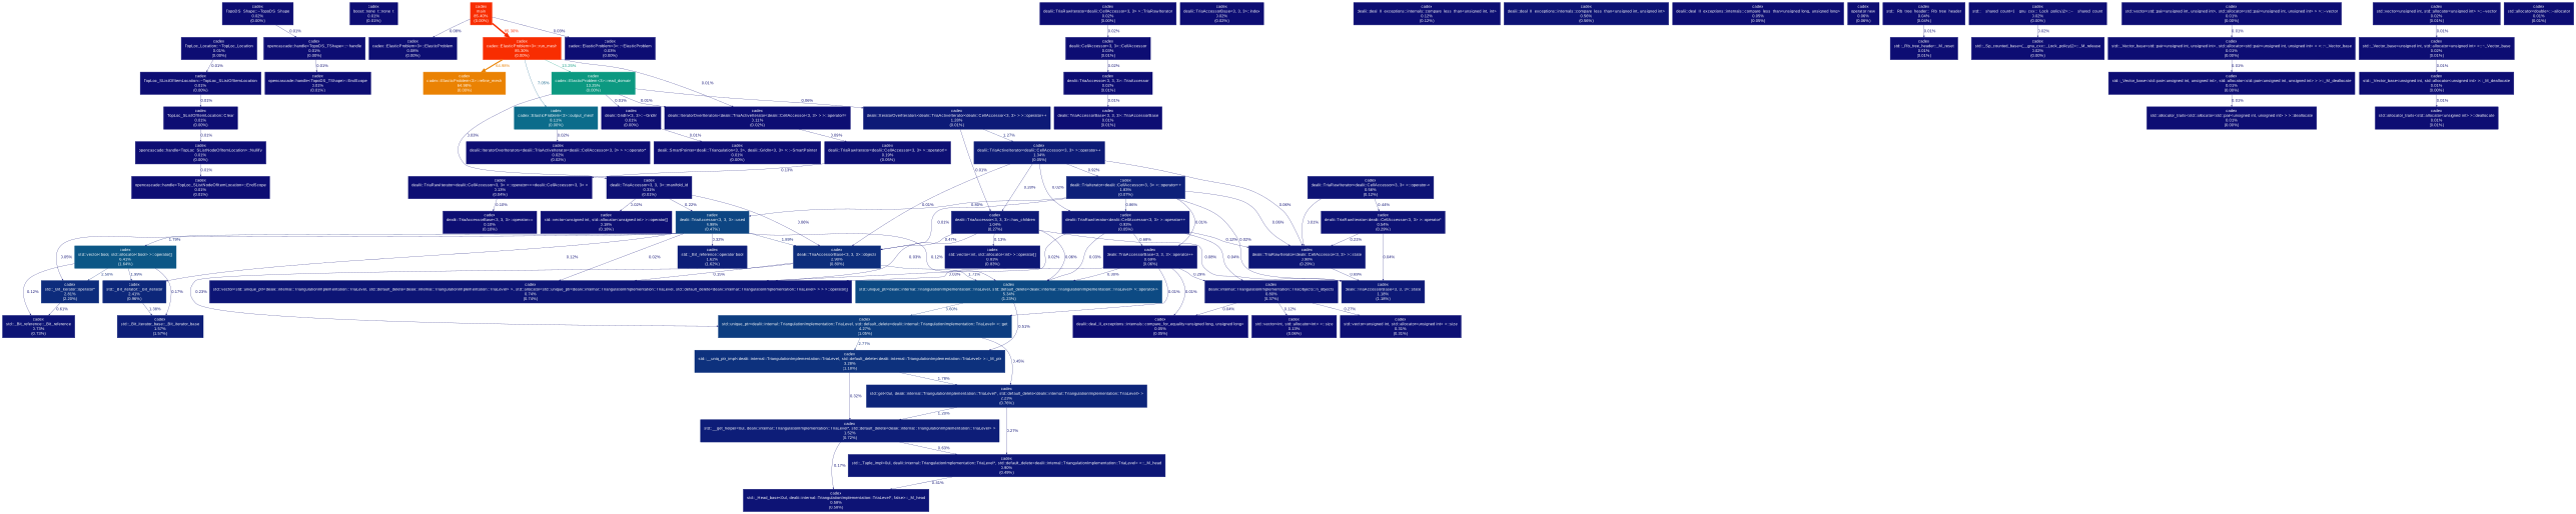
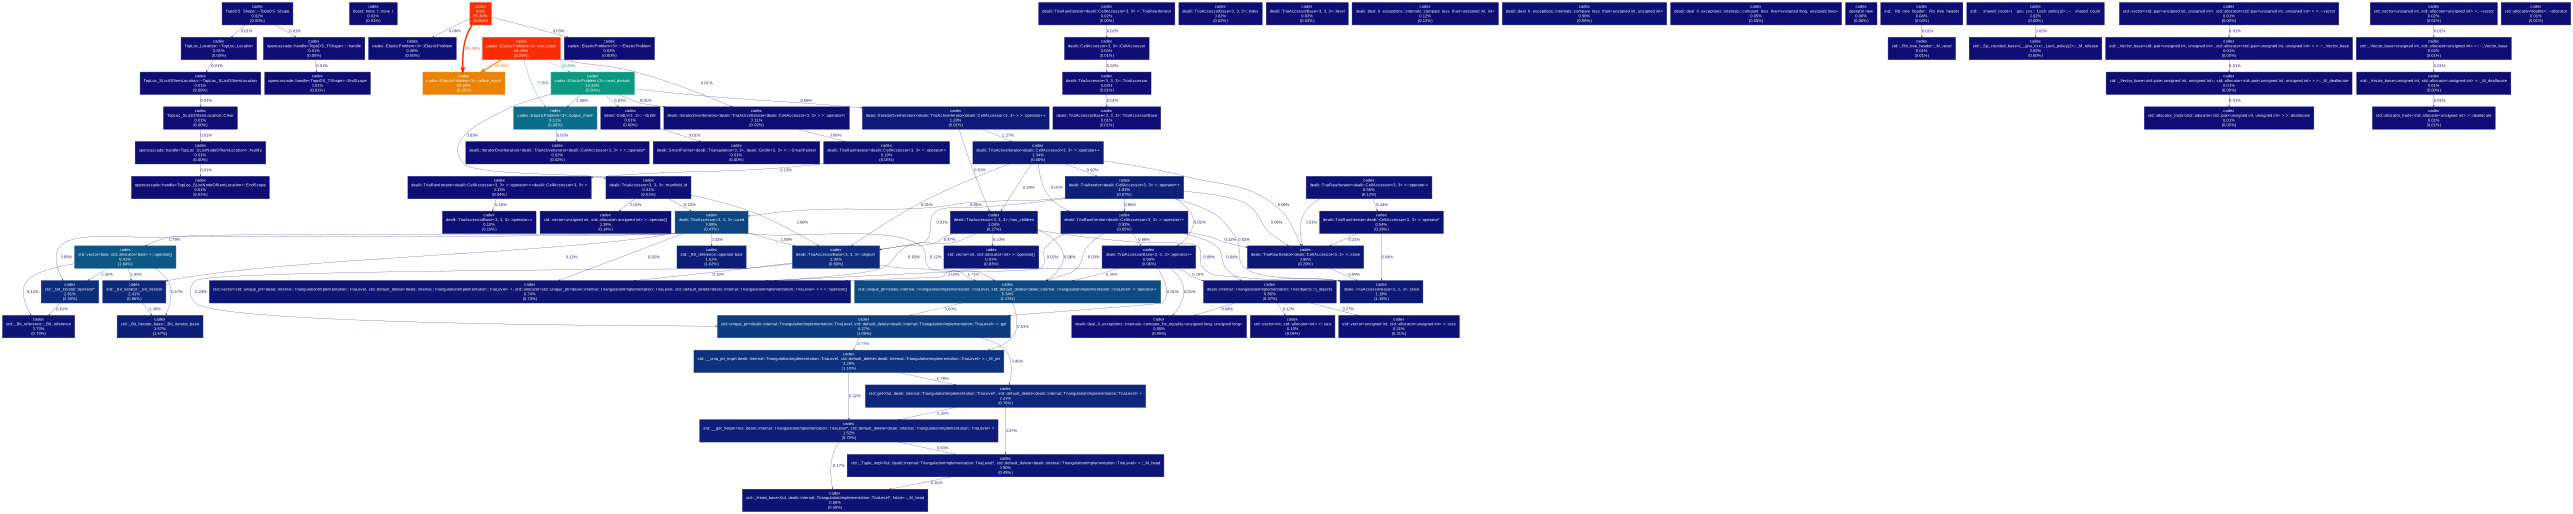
  digraph {
    fontname=Arial
    nodesep=0.125
    ranksep=0.25
    node [color="#0d0d73" fontcolor="#ffffff" fontname=Arial fontsize=10.00 shape=box style=filled]
    edge [arrowsize=0.35 color="#0d0d73" fontcolor="#0d0d73" fontname=Arial fontsize=10.00 labeldistance=0.50 penwidth=0.50]
    n1 [height=0 label="cadex\nTopLoc_Location::~TopLoc_Location\n0.01%\n(0.00%)" width=0]
    n2 [height=0 label="cadex\nTopLoc_SListOfItemLocation::~TopLoc_SListOfItemLocation\n0.01%\n(0.00%)" width=0]
    n3 [height=0 label="cadex\nTopLoc_SListOfItemLocation::Clear\n0.01%\n(0.00%)" width=0]
    n4 [height=0 label="cadex\nopencascade::handle<TopLoc_SListNodeOfItemLocation>::Nullify\n0.01%\n(0.00%)" width=0]
    n5 [height=0 label="cadex\nopencascade::handle<TopLoc_SListNodeOfItemLocation>::EndScope\n0.01%\n(0.01%)" width=0]
    n6 [height=0 label="cadex\nTopoDS_Shape::~TopoDS_Shape\n0.02%\n(0.00%)" width=0]
    n7 [height=0 label="cadex\nopencascade::handle<TopoDS_TShape>::~handle\n0.01%\n(0.00%)" width=0]
    n8 [height=0 label="cadex\nopencascade::handle<TopoDS_TShape>::EndScope\n0.01%\n(0.01%)" width=0]
    n9 [height=0 label="cadex\nboost::none_t::none_t\n0.01%\n(0.01%)" width=0]
    n10 [color="#0d0e73" height=0 label="cadex\ncadex::ElasticProblem<3>::ElasticProblem\n0.08%\n(0.00%)" width=0]
    n11 [color="#0c6c8b" height=0 label="cadex\ncadex::ElasticProblem<3>::output_mesh\n8.11%\n(0.00%)" width=0]
    n12 [height=0 label="cadex\ndealii::IteratorOverIterators<dealii::TriaActiveIterator<dealii::CellAccessor<3, 3> > >::operator*\n0.02%\n(0.02%)" width=0]
    n13 [color="#0c9981" height=0 label="cadex\ncadex::ElasticProblem<3>::read_domain\n13.25%\n(0.00%)" width=0]
    n14 [height=0 label="cadex\ndealii::GridIn<3, 3>::~GridIn\n0.01%\n(0.00%)" width=0]
    n15 [color="#0d0e73" height=0 label="cadex\ndealii::IteratorOverIterators<dealii::TriaActiveIterator<dealii::CellAccessor<3, 3> > >::operator!=\n0.11%\n(0.02%)" width=0]
    n16 [color="#0d1a77" height=0 label="cadex\ndealii::IteratorOverIterators<dealii::TriaActiveIterator<dealii::CellAccessor<3, 3> > >::operator++\n1.28%\n(0.01%)" width=0]
    n17 [color="#0d1074" height=0 label="cadex\ndealii::TriaAccessor<3, 3, 3>::manifold_id\n0.31%\n(0.01%)" width=0]
    n18 [height=0 label="cadex\ndealii::SmartPointer<dealii::Triangulation<3, 3>, dealii::GridIn<3, 3> >::~SmartPointer\n0.01%\n(0.00%)" width=0]
    n19 [color="#0d0f73" height=0 label="cadex\ndealii::TriaRawIterator<dealii::CellAccessor<3, 3> >::operator!=\n0.19%\n(0.05%)" width=0]
    n20 [color="#0d1876" height=0 label="cadex\ndealii::TriaAccessor<3, 3, 3>::has_children\n1.04%\n(0.27%)" width=0]
    n21 [color="#0d1b77" height=0 label="cadex\ndealii::TriaActiveIterator<dealii::CellAccessor<3, 3> >::operator++\n1.34%\n(0.05%)" width=0]
    n22 [color="#0d2d7c" height=0 label="cadex\ndealii::TriaAccessorBase<3, 3, 3>::objects\n2.90%\n(0.80%)" width=0]
    n23 [color="#0d4582" height=0 label="cadex\ndealii::TriaAccessor<3, 3, 3>::used\n4.98%\n(0.47%)" width=0]
    n24 [color="#0d0f73" height=0 label="cadex\nstd::vector<unsigned int, std::allocator<unsigned int> >::operator[]\n0.18%\n(0.18%)" width=0]
    n25 [color="#0d0e73" height=0 label="cadex\ndealii::TriaRawIterator<dealii::CellAccessor<3, 3> >::operator==<dealii::CellAccessor<3, 3> >\n0.13%\n(0.04%)" width=0]
    n26 [color="#0d1977" height=0 label="cadex\ndealii::TriaAccessorBase<3, 3, 3>::state\n1.18%\n(1.18%)" width=0]
    n27 [color="#0d4a83" height=0 label="cadex\nstd::unique_ptr<dealii::internal::TriangulationImplementation::TriaLevel, std::default_delete<dealii::internal::TriangulationImplementation::TriaLevel> >::operator->\n5.34%\n(1.23%)" width=0]
    n28 [color="#0d1675" height=0 label="cadex\nstd::vector<int, std::allocator<int> >::operator[]\n0.83%\n(0.83%)" width=0]
    n29 [color="#0d1575" height=0 label="cadex\nstd::vector<std::unique_ptr<dealii::internal::TriangulationImplementation::TriaLevel, std::default_delete<dealii::internal::TriangulationImplementation::TriaLevel> >, std::allocator<std::unique_ptr<dealii::internal::TriangulationImplementation::TriaLevel, std::default_delete<dealii::internal::TriangulationImplementation::TriaLevel> > > >::operator[]\n0.74%\n(0.74%)" width=0]
    n30 [color="#0d2079" height=0 label="cadex\ndealii::TriaIterator<dealii::CellAccessor<3, 3> >::operator++\n1.83%\n(0.07%)" width=0]
    n31 [color="#0d1776" height=0 label="cadex\ndealii::TriaRawIterator<dealii::CellAccessor<3, 3> >::operator++\n0.93%\n(0.05%)" width=0]
    n32 [color="#0d1776" height=0 label="cadex\ndealii::TriaRawIterator<dealii::CellAccessor<3, 3> >::state\n0.98%\n(0.29%)" width=0]
    n33 [color="#0d3d80" height=0 label="cadex\nstd::unique_ptr<dealii::internal::TriangulationImplementation::TriaLevel, std::default_delete<dealii::internal::TriangulationImplementation::TriaLevel> >::get\n4.27%\n(1.05%)" width=0]
    n34 [color="#0d277a" height=0 label="cadex\nstd::_Bit_iterator::_Bit_iterator\n2.41%\n(0.96%)" width=0]
    n35 [color="#0d2c7c" height=0 label="cadex\nstd::_Bit_iterator::operator*\n2.81%\n(2.20%)" width=0]
    n36 [color="#0d1e78" height=0 label="cadex\nstd::_Bit_reference::operator bool\n1.62%\n(1.62%)" width=0]
    n37 [color="#0c5786" height=0 label="cadex\nstd::vector<bool, std::allocator<bool> >::operator[]\n6.41%\n(1.64%)" width=0]
    n38 [color="#ea8203" height=0 label="cadex\ncadex::ElasticProblem<3>::refine_mesh\n64.98%\n(0.00%)" width=0]
    n39 [color="#f82d01" height=0 label="cadex\ncadex::ElasticProblem<3>::run_mesh\n85.30%\n(0.00%)" width=0]
    n40 [height=0 label="cadex\ncadex::ElasticProblem<3>::~ElasticProblem\n0.03%\n(0.00%)" width=0]
    n41 [height=0 label="cadex\ndealii::CellAccessor<3, 3>::CellAccessor\n0.03%\n(0.01%)" width=0]
    n42 [height=0 label="cadex\ndealii::TriaAccessor<3, 3, 3>::TriaAccessor\n0.02%\n(0.01%)" width=0]
    n43 [height=0 label="cadex\ndealii::TriaAccessorBase<3, 3, 3>::TriaAccessorBase\n0.01%\n(0.01%)" width=0]
    n44 [color="#0d0e73" height=0 label="cadex\ndealii::TriaAccessorBase<3, 3, 3>::operator==\n0.10%\n(0.10%)" width=0]
    n45 [color="#0d317d" height=0 label="cadex\nstd::__uniq_ptr_impl<dealii::internal::TriangulationImplementation::TriaLevel, std::default_delete<dealii::internal::TriangulationImplementation::TriaLevel> >::_M_ptr\n3.28%\n(1.18%)" width=0]
    n46 [color="#0d1475" height=0 label="cadex\ndealii::TriaAccessorBase<3, 3, 3>::operator++\n0.69%\n(0.06%)" width=0]
    n47 [color="#0d1575" height=0 label="cadex\ndealii::internal::TriangulationImplementation::TriaObjects::n_objects\n0.80%\n(0.37%)" width=0]
    n48 [color="#0d257a" height=0 label="cadex\nstd::get<0ul, dealii::internal::TriangulationImplementation::TriaLevel*, std::default_delete<dealii::internal::TriangulationImplementation::TriaLevel> >\n2.23%\n(0.76%)" width=0]
    n49 [color="#0d1d78" height=0 label="cadex\nstd::__get_helper<0ul, dealii::internal::TriangulationImplementation::TriaLevel*, std::default_delete<dealii::internal::TriangulationImplementation::TriaLevel> >\n1.52%\n(0.72%)" width=0]
    n50 [color="#0d1e78" height=0 label="cadex\nstd::_Bit_iterator_base::_Bit_iterator_base\n1.57%\n(1.57%)" width=0]
    n51 [color="#0d1475" height=0 label="cadex\nstd::_Bit_reference::_Bit_reference\n0.73%\n(0.73%)" width=0]
    n52 [height=0 label="cadex\ndealii::TriaAccessorBase<3, 3, 3>::index\n0.02%\n(0.02%)" width=0]
+   n53 [height=0 label="cadex\ndealii::TriaAccessorBase<3, 3, 3>::level\n0.03%\n(0.03%)" width=0]
    n54 [color="#0d1676" height=0 label="cadex\nstd::_Tuple_impl<0ul, dealii::internal::TriangulationImplementation::TriaLevel*, std::default_delete<dealii::internal::TriangulationImplementation::TriaLevel> >::_M_head\n0.90%\n(0.49%)" width=0]
    n55 [height=0 label="cadex\ndealii::deal_II_exceptions::internals::compare_for_equality<unsigned long, unsigned long>\n0.05%\n(0.05%)" width=0]
    n56 [color="#0d0e73" height=0 label="cadex\nstd::vector<int, std::allocator<int> >::size\n0.13%\n(0.06%)" width=0]
    n57 [color="#0d1074" height=0 label="cadex\nstd::vector<unsigned int, std::allocator<unsigned int> >::size\n0.31%\n(0.31%)" width=0]
    n58 [height=0 label="cadex\ndealii::TriaRawIterator<dealii::CellAccessor<3, 3> >::TriaRawIterator\n0.02%\n(0.00%)" width=0]
    n59 [color="#0d1275" height=0 label="cadex\ndealii::TriaRawIterator<dealii::CellAccessor<3, 3> >::operator*\n0.54%\n(0.29%)" width=0]
    n60 [color="#0d1375" height=0 label="cadex\ndealii::TriaRawIterator<dealii::CellAccessor<3, 3> >::operator->\n0.56%\n(0.12%)" width=0]
    n61 [color="#0d0e73" height=0 label="cadex\ndealii::deal_II_exceptions::internals::compare_less_than<unsigned int, int>\n0.12%\n(0.12%)" width=0]
    n62 [color="#0d1375" height=0 label="cadex\ndealii::deal_II_exceptions::internals::compare_less_than<unsigned int, unsigned int>\n0.56%\n(0.56%)" width=0]
    n63 [height=0 label="cadex\ndealii::deal_II_exceptions::internals::compare_less_than<unsigned long, unsigned long>\n0.05%\n(0.05%)" width=0]
    n64 [color="#f82d01" height=0 label="cadex\nmain\n85.40%\n(0.00%)" width=0]
    n65 [height=0 label="cadex\noperator new\n0.06%\n(0.06%)" width=0]
    n66 [color="#0d1375" height=0 label="cadex\nstd::_Head_base<0ul, dealii::internal::TriangulationImplementation::TriaLevel*, false>::_M_head\n0.58%\n(0.58%)" width=0]
    n67 [height=0 label="cadex\nstd::_Rb_tree_header::_M_reset\n0.01%\n(0.01%)" width=0]
    n68 [height=0 label="cadex\nstd::_Rb_tree_header::_Rb_tree_header\n0.04%\n(0.04%)" width=0]
    n69 [height=0 label="cadex\nstd::_Sp_counted_base<(__gnu_cxx::_Lock_policy)2>::_M_release\n0.02%\n(0.00%)" width=0]
    n70 [height=0 label="cadex\nstd::_Vector_base<std::pair<unsigned int, unsigned int>, std::allocator<std::pair<unsigned int, unsigned int> > >::_M_deallocate\n0.01%\n(0.00%)" width=0]
    n71 [height=0 label="cadex\nstd::allocator_traits<std::allocator<std::pair<unsigned int, unsigned int> > >::deallocate\n0.01%\n(0.00%)" width=0]
    n72 [height=0 label="cadex\nstd::_Vector_base<std::pair<unsigned int, unsigned int>, std::allocator<std::pair<unsigned int, unsigned int> > >::~_Vector_base\n0.01%\n(0.00%)" width=0]
    n73 [height=0 label="cadex\nstd::_Vector_base<unsigned int, std::allocator<unsigned int> >::_M_deallocate\n0.01%\n(0.00%)" width=0]
    n74 [height=0 label="cadex\nstd::allocator_traits<std::allocator<unsigned int> >::deallocate\n0.01%\n(0.01%)" width=0]
    n75 [height=0 label="cadex\nstd::_Vector_base<unsigned int, std::allocator<unsigned int> >::~_Vector_base\n0.02%\n(0.01%)" width=0]
    n76 [height=0 label="cadex\nstd::__shared_count<(__gnu_cxx::_Lock_policy)2>::~__shared_count\n0.02%\n(0.00%)" width=0]
    n77 [height=0 label="cadex\nstd::allocator<double>::~allocator\n0.01%\n(0.01%)" width=0]
    n78 [height=0 label="cadex\nstd::vector<std::pair<unsigned int, unsigned int>, std::allocator<std::pair<unsigned int, unsigned int> > >::~vector\n0.01%\n(0.00%)" width=0]
    n79 [height=0 label="cadex\nstd::vector<unsigned int, std::allocator<unsigned int> >::~vector\n0.02%\n(0.01%)" width=0]
    n1 -> n2 [label="0.01%"]
    n2 -> n3 [label="0.01%"]
    n3 -> n4 [label="0.01%"]
    n4 -> n5 [label="0.01%"]
+   n6 -> n1 [label="0.01%"]
    n6 -> n7 [label="0.01%"]
    n7 -> n8 [label="0.01%"]
    n11 -> n12 [label="0.02%"]
+   n13 -> n11 [color="#0d1876" fontcolor="#0d1876" label="1.06%"]
    n13 -> n14 [label="0.01%"]
    n13 -> n15 [label="0.01%"]
    n13 -> n16 [label="0.06%"]
    n13 -> n17 [label="0.03%"]
    n14 -> n18 [label="0.01%"]
    n15 -> n19 [color="#0d0e73" fontcolor="#0d0e73" label="0.09%"]
    n16 -> n20 [label="0.01%"]
    n16 -> n21 [color="#0d1a77" fontcolor="#0d1a77" label="1.27%"]
    n17 -> n22 [label="0.06%"]
    n17 -> n23 [color="#0d0f73" fontcolor="#0d0f73" label="0.22%"]
    n17 -> n24 [label="0.02%"]
    n19 -> n25 [color="#0d0e73" fontcolor="#0d0e73" label="0.13%"]
    n20 -> n22 [color="#0d1274" fontcolor="#0d1274" label="0.47%"]
    n20 -> n26 [color="#0d0e73" fontcolor="#0d0e73" label="0.08%"]
    n20 -> n27 [label="0.06%"]
    n20 -> n28 [color="#0d0e73" fontcolor="#0d0e73" label="0.13%"]
    n20 -> n29 [label="0.03%"]
    n21 -> n20 [color="#0d1074" fontcolor="#0d1074" label="0.28%"]
    n21 -> n22 [label="0.01%"]
    n21 -> n30 [color="#0d1676" fontcolor="#0d1676" label="0.92%"]
    n21 -> n31 [label="0.02%"]
    n21 -> n32 [label="0.06%"]
    n22 -> n27 [color="#0d1f78" fontcolor="#0d1f78" label="1.71%"]
    n22 -> n29 [color="#0d0e73" fontcolor="#0d0e73" label="0.15%"]
    n22 -> n33 [color="#0d0f74" fontcolor="#0d0f74" label="0.23%"]
    n23 -> n22 [color="#0d2179" fontcolor="#0d2179" label="1.89%"]
    n23 -> n27 [color="#0d0e73" fontcolor="#0d0e73" label="0.12%"]
    n23 -> n29 [label="0.02%"]
    n23 -> n34 [color="#0d0e73" fontcolor="#0d0e73" label="0.12%"]
    n23 -> n35 [label="0.05%"]
    n23 -> n36 [color="#0d1074" fontcolor="#0d1074" label="0.32%"]
    n23 -> n37 [color="#0d2078" fontcolor="#0d2078" label="1.79%"]
    n25 -> n44 [color="#0d0e73" fontcolor="#0d0e73" label="0.10%"]
    n27 -> n33 [color="#0d357e" fontcolor="#0d357e" label="3.60%"]
    n27 -> n45 [color="#0d1274" fontcolor="#0d1274" label="0.51%"]
    n30 -> n22 [label="0.01%"]
    n30 -> n23 [color="#0d1575" fontcolor="#0d1575" label="0.80%"]
    n30 -> n26 [label="0.02%"]
    n30 -> n31 [color="#0d1676" fontcolor="#0d1676" label="0.86%"]
    n30 -> n32 [label="0.06%"]
    n30 -> n46 [label="0.01%"]
    n31 -> n27 [label="0.03%"]
    n31 -> n29 [label="0.02%"]
    n31 -> n32 [color="#0d0e73" fontcolor="#0d0e73" label="0.12%"]
    n31 -> n46 [color="#0d1475" fontcolor="#0d1475" label="0.68%"]
    n31 -> n47 [label="0.04%"]
    n32 -> n26 [color="#0d1475" fontcolor="#0d1475" label="0.69%"]
    n33 -> n45 [color="#0d2b7c" fontcolor="#0d2b7c" label="2.77%"]
    n33 -> n48 [color="#0d1174" fontcolor="#0d1174" label="0.45%"]
    n34 -> n50 [color="#0d1c77" fontcolor="#0d1c77" label="1.38%"]
    n35 -> n51 [color="#0d1375" fontcolor="#0d1375" label="0.61%"]
    n37 -> n34 [color="#0d2279" fontcolor="#0d2279" label="1.99%"]
    n37 -> n35 [color="#0d287b" fontcolor="#0d287b" label="2.50%"]
    n37 -> n50 [color="#0d0f73" fontcolor="#0d0f73" label="0.17%"]
    n37 -> n51 [color="#0d0e73" fontcolor="#0d0e73" label="0.12%"]
    n39 -> n11 [color="#0c5f88" fontcolor="#0c5f88" label="7.05%"]
    n39 -> n13 [arrowsize=0.36 color="#0c9981" fontcolor="#0c9981" label="13.25%" labeldistance=0.53 penwidth=0.53]
    n39 -> n15 [label="0.01%"]
    n39 -> n38 [arrowsize=0.81 color="#ea8203" fontcolor="#ea8203" label="64.98%" labeldistance=2.60 penwidth=2.60]
    n41 -> n42 [label="0.02%"]
    n42 -> n43 [label="0.01%"]
    n45 -> n48 [color="#0d2078" fontcolor="#0d2078" label="1.78%"]
    n45 -> n49 [color="#0d1074" fontcolor="#0d1074" label="0.32%"]
    n46 -> n27 [color="#0d1074" fontcolor="#0d1074" label="0.30%"]
    n46 -> n29 [label="0.03%"]
    n46 -> n33 [label="0.01%"]
    n46 -> n47 [color="#0d1074" fontcolor="#0d1074" label="0.29%"]
    n46 -> n55 [label="0.01%"]
    n47 -> n55 [label="0.04%"]
    n47 -> n56 [color="#0d0e73" fontcolor="#0d0e73" label="0.12%"]
    n47 -> n57 [color="#0d1074" fontcolor="#0d1074" label="0.27%"]
    n48 -> n49 [color="#0d1a77" fontcolor="#0d1a77" label="1.20%"]
    n48 -> n54 [color="#0d1074" fontcolor="#0d1074" label="0.27%"]
    n49 -> n54 [color="#0d1375" fontcolor="#0d1375" label="0.63%"]
    n49 -> n66 [color="#0d0f73" fontcolor="#0d0f73" label="0.17%"]
    n54 -> n66 [color="#0d1174" fontcolor="#0d1174" label="0.41%"]
    n58 -> n41 [label="0.02%"]
    n59 -> n26 [label="0.04%"]
    n59 -> n32 [color="#0d0f73" fontcolor="#0d0f73" label="0.21%"]
    n60 -> n32 [label="0.01%"]
    n60 -> n59 [color="#0d1174" fontcolor="#0d1174" label="0.44%"]
    n64 -> n10 [color="#0d0e73" fontcolor="#0d0e73" label="0.08%"]
-   n64 -> n39 [arrowsize=0.92 color="#f82d01" fontcolor="#f82d01" label="85.30%" labeldistance=3.41 penwidth=3.41]
+   n64 -> n38 [arrowsize=0.92 color="#f82d01" fontcolor="#f82d01" label="85.30%" labeldistance=3.41 penwidth=3.41]
    n64 -> n40 [label="0.03%"]
    n68 -> n67 [label="0.01%"]
    n70 -> n71 [label="0.01%"]
    n72 -> n70 [label="0.01%"]
    n73 -> n74 [label="0.01%"]
    n75 -> n73 [label="0.01%"]
    n76 -> n69 [label="0.02%"]
    n78 -> n72 [label="0.01%"]
    n79 -> n75 [label="0.01%"]
  }
